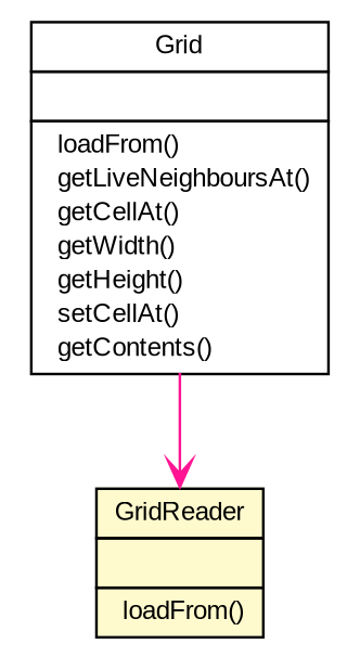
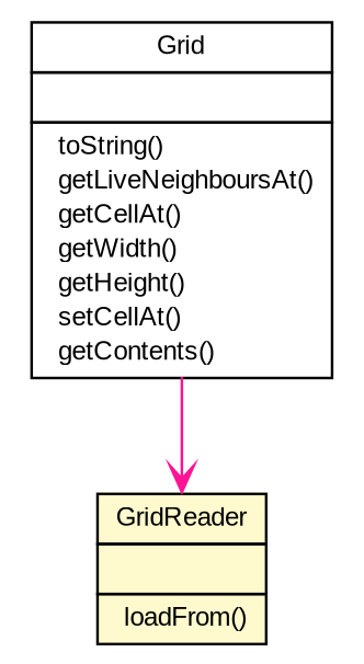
  digraph {
    node [fontcolor=black fontname=arial fontsize=10.0 shape=plaintext]
    n1 [label=<<table border="0" cellborder="1" cellspacing="0" cellpadding="2" port="p" bgcolor="lemonChiffon" href="./GridReader.html"> 		<tr><td><table border="0" cellspacing="0" cellpadding="1"> 			<tr><td> GridReader </td></tr> 		</table></td></tr> 		<tr><td><table border="0" cellspacing="0" cellpadding="1"> 			<tr><td align="left">  </td></tr> 		</table></td></tr> 		<tr><td><table border="0" cellspacing="0" cellpadding="1"> 			<tr><td align="left">  loadFrom() </td></tr> 		</table></td></tr> 		</table>>]
-   n2 [label=<<table border="0" cellborder="1" cellspacing="0" cellpadding="2" port="p" href="./Grid.html"> 		<tr><td><table border="0" cellspacing="0" cellpadding="1"> 			<tr><td> Grid </td></tr> 		</table></td></tr> 		<tr><td><table border="0" cellspacing="0" cellpadding="1"> 			<tr><td align="left">  </td></tr> 		</table></td></tr> 		<tr><td><table border="0" cellspacing="0" cellpadding="1"> 			<tr><td align="left">  loadFrom() </td></tr> 			<tr><td align="left">  getLiveNeighboursAt() </td></tr> 			<tr><td align="left">  getCellAt() </td></tr> 			<tr><td align="left">  getWidth() </td></tr> 			<tr><td align="left">  getHeight() </td></tr> 			<tr><td align="left">  setCellAt() </td></tr> 			<tr><td align="left">  getContents() </td></tr> 		</table></td></tr> 		</table>>]
+   n2 [label=<<table border="0" cellborder="1" cellspacing="0" cellpadding="2" port="p" href="./Grid.html"> 		<tr><td><table border="0" cellspacing="0" cellpadding="1"> 			<tr><td> Grid </td></tr> 		</table></td></tr> 		<tr><td><table border="0" cellspacing="0" cellpadding="1"> 			<tr><td align="left">  </td></tr> 		</table></td></tr> 		<tr><td><table border="0" cellspacing="0" cellpadding="1"> 			<tr><td align="left">  toString() </td></tr> 			<tr><td align="left">  getLiveNeighboursAt() </td></tr> 			<tr><td align="left">  getCellAt() </td></tr> 			<tr><td align="left">  getWidth() </td></tr> 			<tr><td align="left">  getHeight() </td></tr> 			<tr><td align="left">  setCellAt() </td></tr> 			<tr><td align="left">  getContents() </td></tr> 		</table></td></tr> 		</table>>]
    n2 -> n1 [arrowhead=vee color=deeppink fontcolor=black fontname=arial fontsize=10.0 headport=p labelfontname=arial labelfontsize=10 tailport=p]
  }
